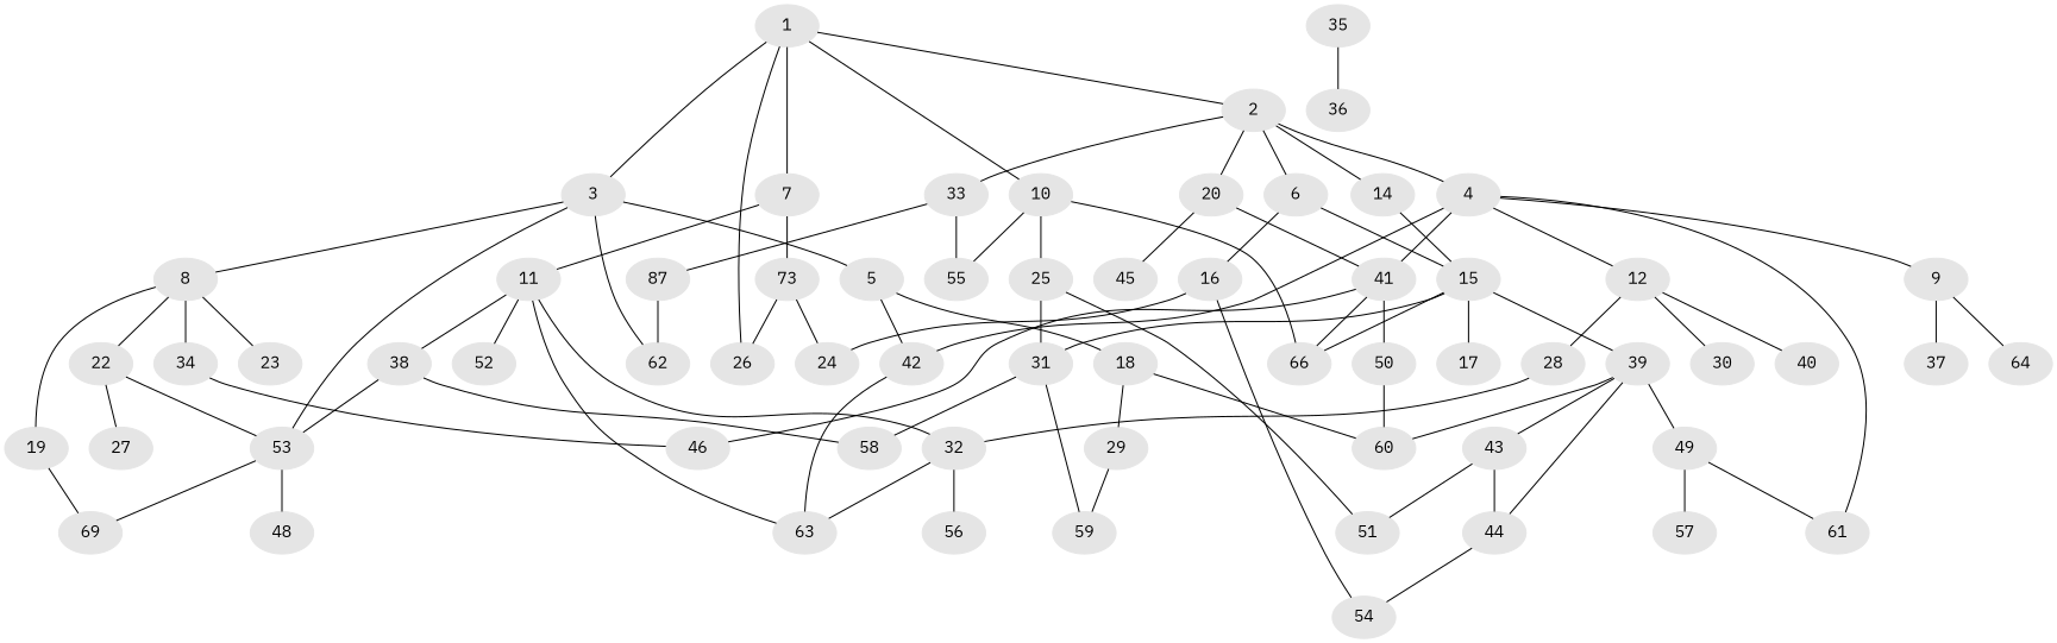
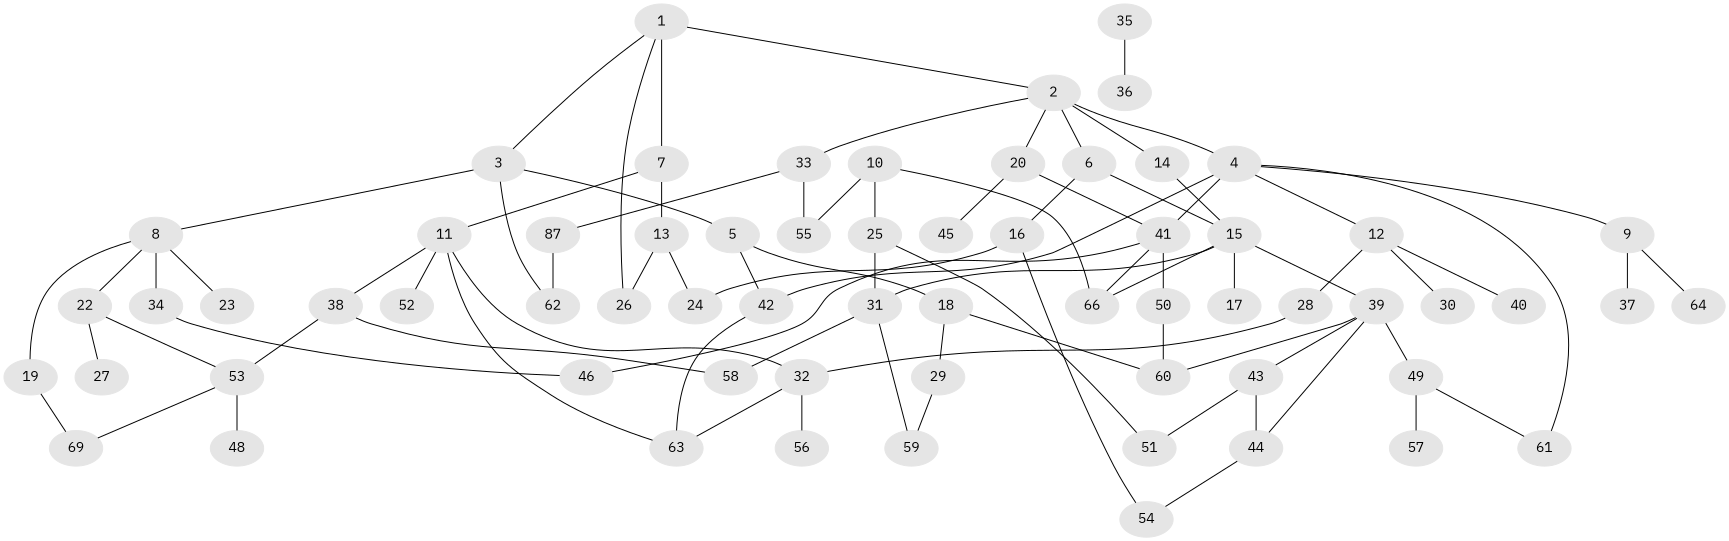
  graph {
    fontname="IBM Plex Mono"
    node [color=gray90 fontname="IBM Plex Mono" style=filled]
    edge [fontname="IBM Plex Mono"]
    1
    2
    3
    7
    10
    26
    4
    6
    14
    20
    33
    5
    8
    53
    62
    11
-   13 [label=73]
+   13
    25
    55
    66
    9
    12
    41
    42
    61
    15
    16
    45
    n29 [label=87]
    18
    19
    22
    23
    34
    n35 [label=69]
    48
    37
    64
    28
    30
    40
    46
    50
    63
    29
    60
    17
    31
    39
    24
    54
    32
    38
    52
    27
    51
    56
    58
    59
    43
    44
    49
    35
    36
    57
    1 -- 2
    1 -- 3
    1 -- 7
-   1 -- 10
    1 -- 26
    2 -- 4
    2 -- 6
    2 -- 14
    2 -- 20
    2 -- 33
    3 -- 5
    3 -- 8
-   3 -- 53
    3 -- 62
    7 -- 11
    7 -- 13
    10 -- 25
    10 -- 55
    10 -- 66
    4 -- 9
    4 -- 12
    4 -- 41
    4 -- 42
    4 -- 61
    6 -- 15
    6 -- 16
    14 -- 15
    20 -- 41
    20 -- 45
    33 -- 55
    33 -- n29
    5 -- 42
    5 -- 18
    8 -- 19
    8 -- 22
    8 -- 23
    8 -- 34
    53 -- n35
    53 -- 48
    11 -- 63
    11 -- 32
    11 -- 38
    11 -- 52
    13 -- 26
    13 -- 24
    25 -- 31
    25 -- 51
    9 -- 37
    9 -- 64
    12 -- 28
    12 -- 30
    12 -- 40
    41 -- 66
    41 -- 46
    41 -- 50
    42 -- 63
    15 -- 66
    15 -- 17
    15 -- 31
    15 -- 39
    16 -- 24
    16 -- 54
    n29 -- 62
    18 -- 29
    18 -- 60
    19 -- n35
    22 -- 53
    22 -- 27
    34 -- 46
    28 -- 32
    50 -- 60
    29 -- 59
    31 -- 58
    31 -- 59
    39 -- 60
    39 -- 43
    39 -- 44
    39 -- 49
    32 -- 63
    32 -- 56
    38 -- 53
    38 -- 58
    43 -- 51
    43 -- 44
    44 -- 54
    49 -- 61
    49 -- 57
    35 -- 36
  }
